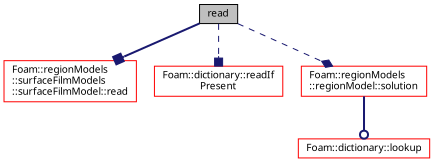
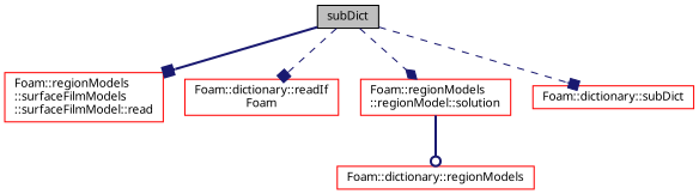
  digraph {
    fontname="Noto Sans"
    rankdir=TB
    node [color=red fontname="Noto Sans" fontsize=10 shape=record]
    edge [arrowhead=box color=midnightblue fontname="Noto Sans" fontsize=10 labelfontname=FreeSans labelfontsize=10 style=dashed]
-   n1 [color=black fillcolor=grey75 fontcolor=black height=0.2 label=read style=filled width=0.4]
+   n1 [color=black fillcolor=grey75 fontcolor=black height=0.2 label=subDict style=filled width=0.4]
    n2 [height=0.2 label="Foam::regionModels\l::surfaceFilmModels\l::surfaceFilmModel::read" width=0.4]
-   n3 [height=0.2 label="Foam::dictionary::readIf\lPresent" width=0.4]
+   n3 [height=0.2 label="Foam::dictionary::readIf\lFoam" width=0.4]
    n4 [height=0.2 label="Foam::regionModels\l::regionModel::solution" width=0.4]
-   n6 [height=0.2 label="Foam::dictionary::lookup" width=0.4]
+   n5 [height=0.2 label="Foam::dictionary::subDict" width=0.4]
+   n6 [height=0.2 label="Foam::dictionary::regionModels" width=0.4]
    n1 -> n2 [style=bold]
    n1 -> n3
    n1 -> n4 [arrowhead=diamond]
+   n1 -> n5
    n4 -> n6 [arrowhead=odot style=bold]
  }
